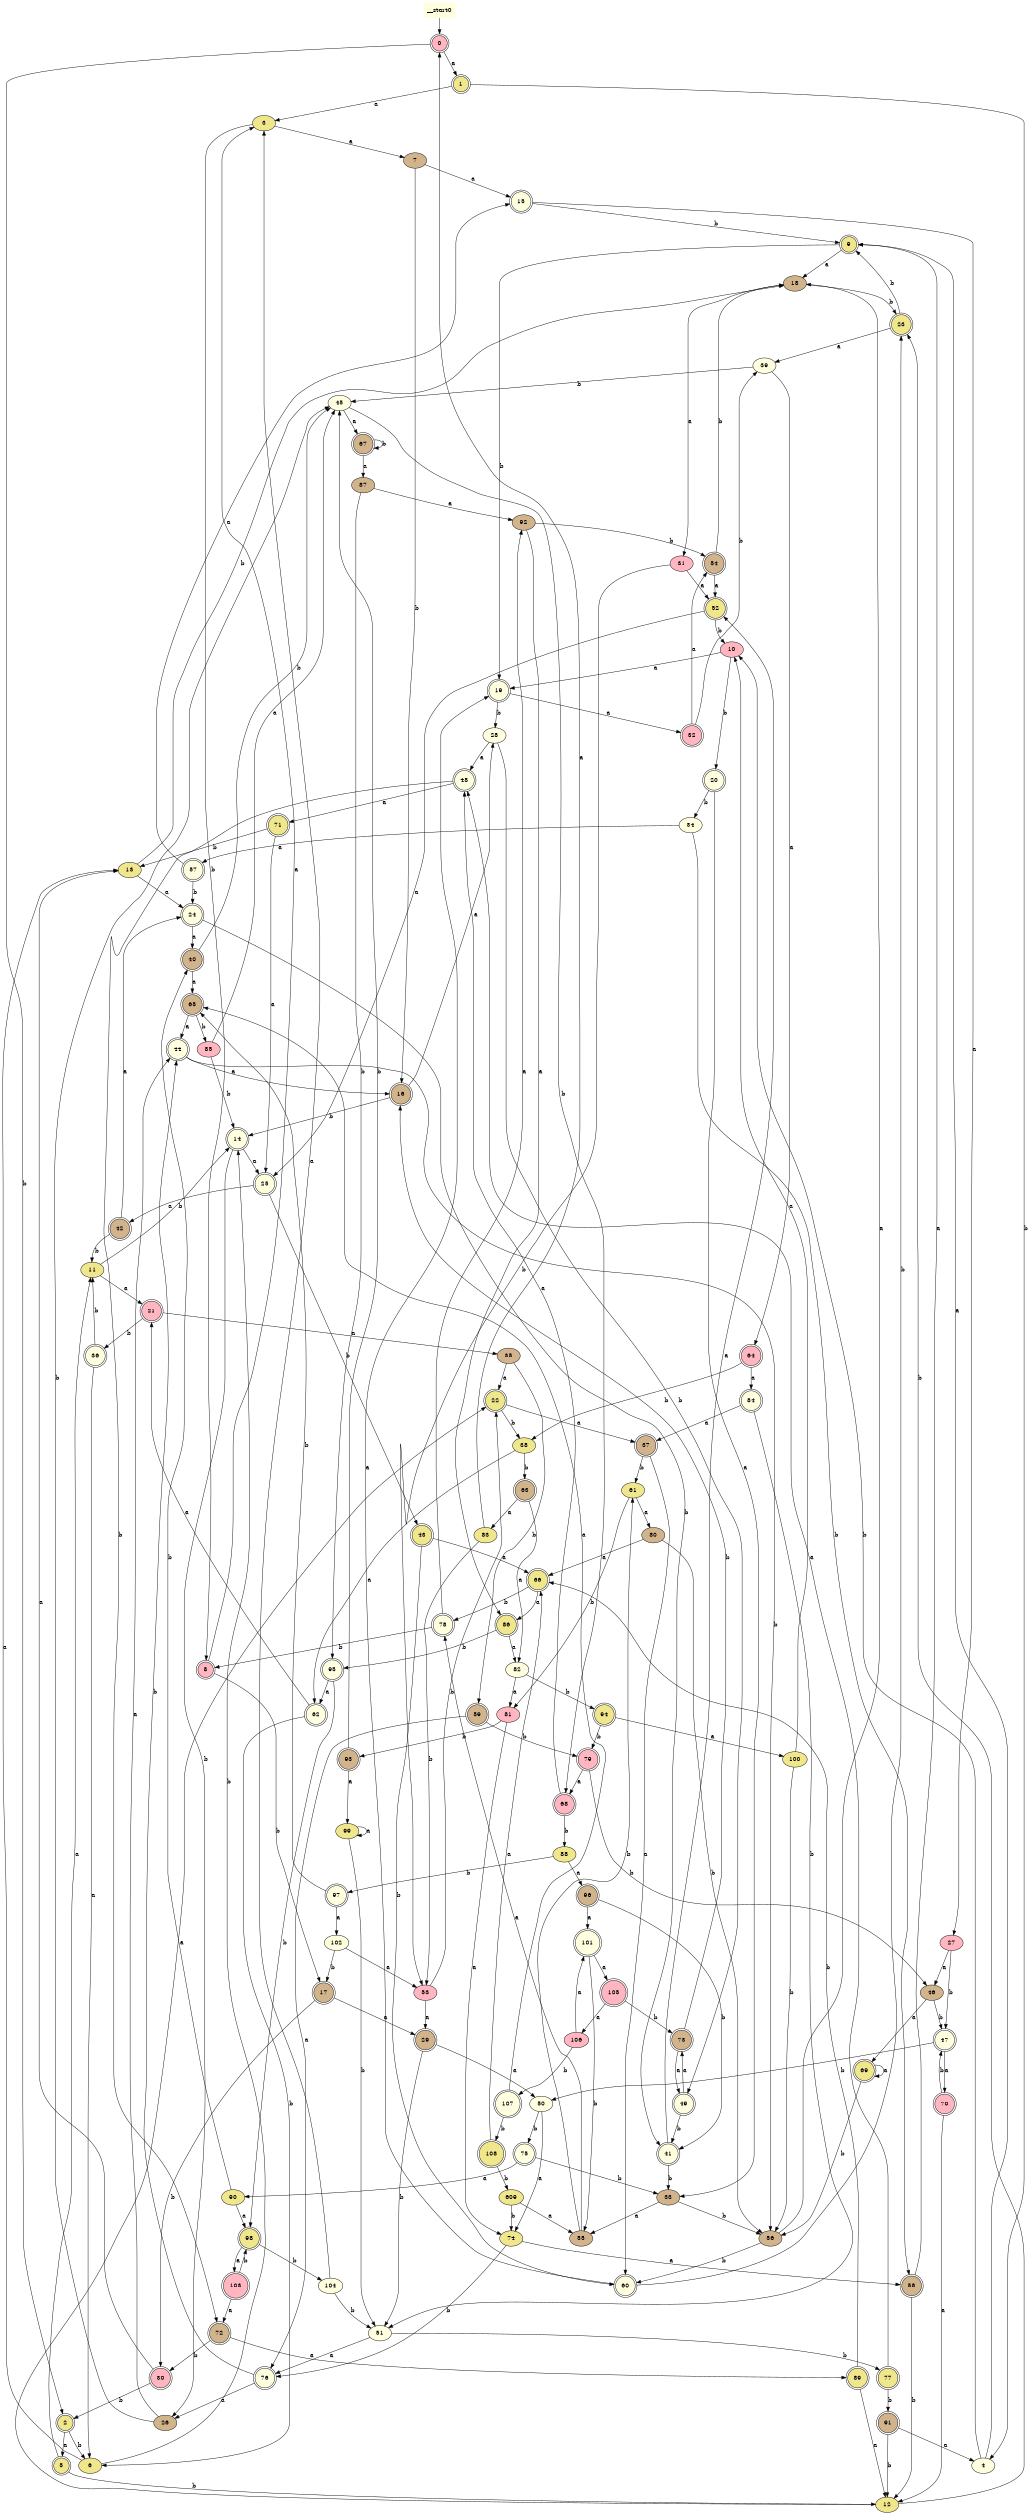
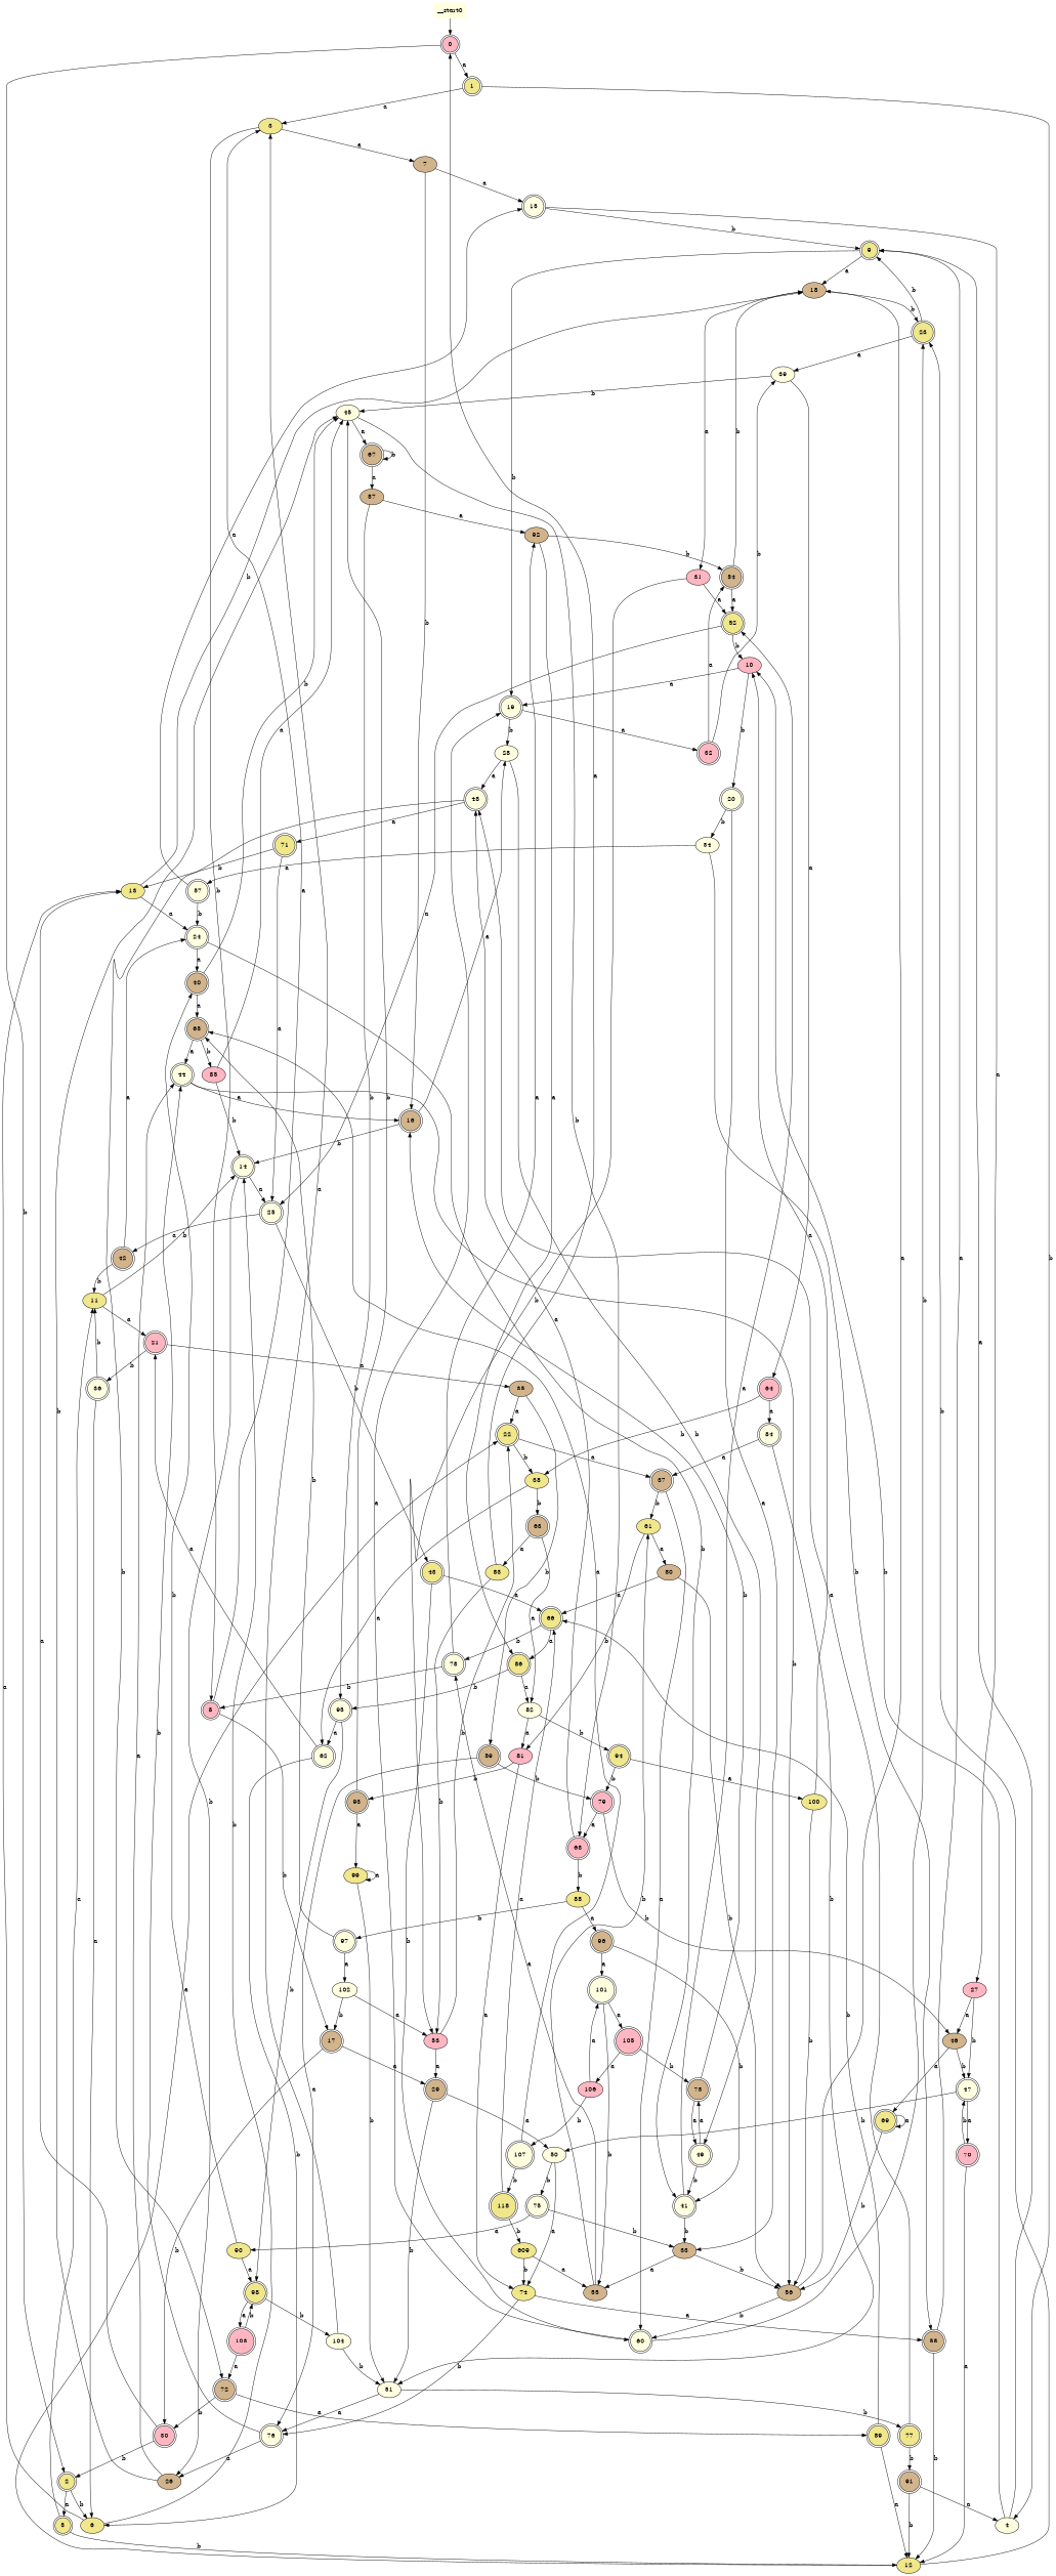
  digraph {
    node [fillcolor=lightyellow shape=doublecircle style=filled]
    __start0 [shape=none]
    0 [fillcolor=lightpink]
    1 [fillcolor=khaki]
    2 [fillcolor=khaki]
    3 [fillcolor=khaki shape=""]
    4 [shape=""]
    5 [fillcolor=khaki]
    6 [fillcolor=khaki shape=""]
    7 [fillcolor=tan shape=""]
    8 [fillcolor=lightpink]
    9 [fillcolor=khaki]
    10 [fillcolor=lightpink shape=""]
    11 [fillcolor=khaki shape=""]
    12 [fillcolor=khaki shape=""]
    13 [fillcolor=khaki shape=""]
    14
    15
    16 [fillcolor=tan]
    17 [fillcolor=tan]
    18 [fillcolor=tan shape=""]
    19
    20
    21 [fillcolor=lightpink]
    22 [fillcolor=khaki]
    23 [fillcolor=khaki]
    24
    25
    26 [fillcolor=tan shape=""]
    27 [fillcolor=lightpink shape=""]
    28 [shape=""]
    29 [fillcolor=tan]
    30 [fillcolor=lightpink]
    31 [fillcolor=lightpink shape=""]
    32 [fillcolor=lightpink]
    33 [fillcolor=tan shape=""]
    34 [shape=""]
    35 [fillcolor=tan shape=""]
    36
    37 [fillcolor=tan]
    38 [fillcolor=khaki shape=""]
    39 [shape=""]
    40 [fillcolor=tan]
    41
    42 [fillcolor=tan]
    43 [fillcolor=khaki]
    44
    45 [shape=""]
    46 [fillcolor=tan shape=""]
    47
    48
    49
    50 [shape=""]
    51 [shape=""]
    52 [fillcolor=khaki]
    53 [fillcolor=lightpink shape=""]
    54 [fillcolor=tan]
    55 [fillcolor=tan shape=""]
    56 [fillcolor=tan shape=""]
    57
    58 [fillcolor=tan]
    59 [fillcolor=tan]
    60
    61 [fillcolor=khaki shape=""]
    62
    63 [fillcolor=tan]
    64 [fillcolor=lightpink]
    65 [fillcolor=tan]
    66 [fillcolor=khaki]
    67 [fillcolor=tan]
    68 [fillcolor=lightpink]
    69 [fillcolor=khaki]
    70 [fillcolor=lightpink]
    71 [fillcolor=khaki]
    72 [fillcolor=tan]
    73 [fillcolor=tan]
    74 [fillcolor=khaki shape=""]
    75
    76
    77 [fillcolor=khaki]
    78
    79 [fillcolor=lightpink]
    80 [fillcolor=tan shape=""]
    81 [fillcolor=lightpink shape=""]
    82 [shape=""]
    83 [fillcolor=khaki shape=""]
    84
    85 [fillcolor=lightpink shape=""]
    86 [fillcolor=khaki]
    87 [fillcolor=tan shape=""]
    88 [fillcolor=khaki shape=""]
    89 [fillcolor=khaki]
    90 [fillcolor=khaki shape=""]
    91 [fillcolor=tan]
    92 [fillcolor=tan shape=""]
    93 [fillcolor=tan]
    94 [fillcolor=khaki]
    95
    96 [fillcolor=tan]
    97
    98 [fillcolor=khaki]
    99 [fillcolor=khaki shape=""]
    100 [fillcolor=khaki shape=""]
    101
    102 [shape=""]
    103 [fillcolor=lightpink]
    104 [shape=""]
    105 [fillcolor=lightpink]
    106 [fillcolor=lightpink shape=""]
    107
-   108 [fillcolor=khaki]
+   108 [fillcolor=khaki label=118]
    n111 [fillcolor=khaki label=609 shape=""]
    __start0 -> 0
    0 -> 1 [label=a]
    0 -> 2 [label=b]
    1 -> 3 [label=a]
    1 -> 4 [label=b]
    2 -> 5 [label=a]
    2 -> 6 [label=b]
    3 -> 7 [label=a]
    3 -> 8 [label=b]
    4 -> 9 [label=a]
    4 -> 10 [label=b]
    5 -> 11 [label=a]
    5 -> 12 [label=b]
    6 -> 13 [label=a]
    6 -> 14 [label=b]
    7 -> 15 [label=a]
    7 -> 16 [label=b]
    8 -> 3 [label=a]
    8 -> 17 [label=b]
    9 -> 18 [label=a]
    9 -> 19 [label=b]
    10 -> 19 [label=a]
    10 -> 20 [label=b]
    11 -> 14 [label=b]
    11 -> 21 [label=a]
    12 -> 22 [label=a]
    12 -> 23 [label=b]
    13 -> 18 [label=b]
    13 -> 24 [label=a]
    14 -> 25 [label=a]
    14 -> 26 [label=b]
    15 -> 9 [label=b]
    15 -> 27 [label=a]
    16 -> 14 [label=b]
    16 -> 28 [label=a]
    17 -> 29 [label=a]
    17 -> 30 [label=b]
    18 -> 23 [label=b]
    18 -> 31 [label=a]
    19 -> 28 [label=b]
    19 -> 32 [label=a]
    20 -> 33 [label=a]
    20 -> 34 [label=b]
    21 -> 35 [label=a]
    21 -> 36 [label=b]
    22 -> 37 [label=a]
    22 -> 38 [label=b]
    23 -> 9 [label=b]
    23 -> 39 [label=a]
    24 -> 40 [label=a]
    24 -> 41 [label=b]
    25 -> 42 [label=a]
    25 -> 43 [label=b]
    26 -> 44 [label=a]
    26 -> 45 [label=b]
    27 -> 46 [label=a]
    27 -> 47 [label=b]
    28 -> 48 [label=a]
    28 -> 49 [label=b]
    29 -> 50 [label=a]
    29 -> 51 [label=b]
    30 -> 2 [label=b]
    30 -> 13 [label=a]
    31 -> 52 [label=a]
    31 -> 53 [label=b]
    32 -> 39 [label=b]
    32 -> 54 [label=a]
    33 -> 55 [label=a]
    33 -> 56 [label=b]
    34 -> 57 [label=a]
    34 -> 58 [label=b]
    35 -> 22 [label=a]
    35 -> 59 [label=b]
    36 -> 6 [label=a]
    36 -> 11 [label=b]
    37 -> 60 [label=a]
    37 -> 61 [label=b]
    38 -> 62 [label=a]
    38 -> 63 [label=b]
    39 -> 45 [label=b]
    39 -> 64 [label=a]
    40 -> 45 [label=b]
    40 -> 65 [label=a]
    41 -> 33 [label=b]
    41 -> 52 [label=a]
    42 -> 11 [label=b]
    42 -> 24 [label=a]
    43 -> 60 [label=b]
    43 -> 66 [label=a]
    44 -> 16 [label=a]
    44 -> 56 [label=b]
    45 -> 67 [label=a]
    45 -> 68 [label=b]
    46 -> 47 [label=b]
    46 -> 69 [label=a]
    47 -> 50 [label=b]
    47 -> 70 [label=a]
    48 -> 71 [label=a]
    48 -> 72 [label=b]
    49 -> 41 [label=b]
    49 -> 73 [label=a]
    50 -> 74 [label=a]
    50 -> 75 [label=b]
    51 -> 76 [label=a]
    51 -> 77 [label=b]
    52 -> 10 [label=b]
    52 -> 25 [label=a]
    53 -> 22 [label=b]
    53 -> 29 [label=a]
    54 -> 18 [label=b]
    54 -> 52 [label=a]
    55 -> 61 [label=b]
    55 -> 78 [label=a]
    56 -> 18 [label=a]
    56 -> 60 [label=b]
    57 -> 15 [label=a]
    57 -> 24 [label=b]
    58 -> 9 [label=a]
    58 -> 12 [label=b]
    59 -> 76 [label=a]
    59 -> 79 [label=b]
    60 -> 19 [label=a]
    60 -> 23 [label=b]
    61 -> 80 [label=a]
    61 -> 81 [label=b]
    62 -> 6 [label=b]
    62 -> 21 [label=a]
    63 -> 82 [label=a]
    63 -> 83 [label=a]
    64 -> 38 [label=b]
    64 -> 84 [label=a]
    65 -> 44 [label=a]
    65 -> 85 [label=b]
    66 -> 78 [label=b]
    66 -> 86 [label=a]
    67 -> 67 [label=b]
    67 -> 87 [label=a]
    68 -> 48 [label=a]
    68 -> 88 [label=b]
    69 -> 56 [label=b]
    69 -> 69 [label=a]
    70 -> 12 [label=a]
    70 -> 47 [label=b]
    71 -> 13 [label=b]
    71 -> 25 [label=a]
    72 -> 30 [label=b]
    72 -> 89 [label=a]
    73 -> 16 [label=b]
    73 -> 49 [label=a]
    74 -> 58 [label=a]
    74 -> 76 [label=b]
    75 -> 33 [label=b]
    75 -> 90 [label=a]
    76 -> 26 [label=a]
    76 -> 44 [label=b]
    77 -> 48 [label=a]
    77 -> 91 [label=b]
    78 -> 8 [label=b]
    78 -> 92 [label=a]
    79 -> 46 [label=b]
    79 -> 68 [label=a]
    80 -> 56 [label=b]
    80 -> 66 [label=a]
    81 -> 74 [label=a]
    81 -> 93 [label=b]
    82 -> 81 [label=a]
    82 -> 94 [label=b]
    83 -> 0 [label=a]
    83 -> 53 [label=b]
    84 -> 37 [label=a]
    84 -> 51 [label=b]
    85 -> 14 [label=b]
    85 -> 45 [label=a]
    86 -> 82 [label=a]
    86 -> 95 [label=b]
    87 -> 92 [label=a]
    87 -> 95 [label=b]
    88 -> 96 [label=a]
    88 -> 97 [label=b]
    89 -> 12 [label=a]
    89 -> 66 [label=b]
    90 -> 40 [label=b]
    90 -> 98 [label=a]
    91 -> 4 [label=a]
    91 -> 12 [label=b]
    92 -> 54 [label=b]
    92 -> 86 [label=a]
    93 -> 45 [label=b]
    93 -> 99 [label=a]
    94 -> 79 [label=b]
    94 -> 100 [label=a]
    95 -> 62 [label=a]
    95 -> 98 [label=b]
    96 -> 41 [label=b]
    96 -> 101 [label=a]
    97 -> 65 [label=b]
    97 -> 102 [label=a]
    98 -> 103 [label=a]
    98 -> 104 [label=b]
    99 -> 51 [label=b]
    99 -> 99 [label=a]
    100 -> 10 [label=a]
    100 -> 56 [label=b]
    101 -> 55 [label=b]
    101 -> 105 [label=a]
    102 -> 17 [label=b]
    102 -> 53 [label=a]
    103 -> 72 [label=a]
    103 -> 98 [label=b]
    104 -> 3 [label=a]
    104 -> 51 [label=b]
    105 -> 73 [label=b]
    105 -> 106 [label=a]
    106 -> 101 [label=a]
    106 -> 107 [label=b]
    107 -> 65 [label=a]
    107 -> 108 [label=b]
    108 -> 66 [label=a]
    108 -> n111 [label=b]
    n111 -> 55 [label=a]
    n111 -> 74 [label=b]
  }
